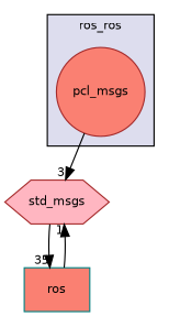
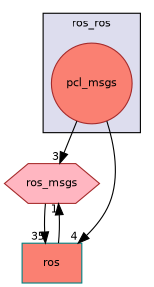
  digraph {
    compound=true
    node [color=brown fillcolor=salmon fontname=Helvetica fontsize=10 style=filled]
    edge [labeldistance=1.5 labelfontname=Helvetica labelfontsize=10]
    n1 [label=pcl_msgs pencolor=black shape=circle]
-   n2 [fillcolor=lightpink label=std_msgs shape=hexagon]
+   n2 [fillcolor=lightpink label=ros_msgs shape=hexagon]
    n3 [color=teal label=ros shape=box]
    subgraph cluster_1 {
      bgcolor="#ddddee"
      fontname=Helvetica
      fontsize=10
      label=ros_ros
      pencolor=black
      n1
    }
    n1 -> n2 [headlabel=3]
+   n1 -> n3 [headlabel=4]
    n2 -> n3 [headlabel=35]
    n3 -> n2 [headlabel=1]
  }
